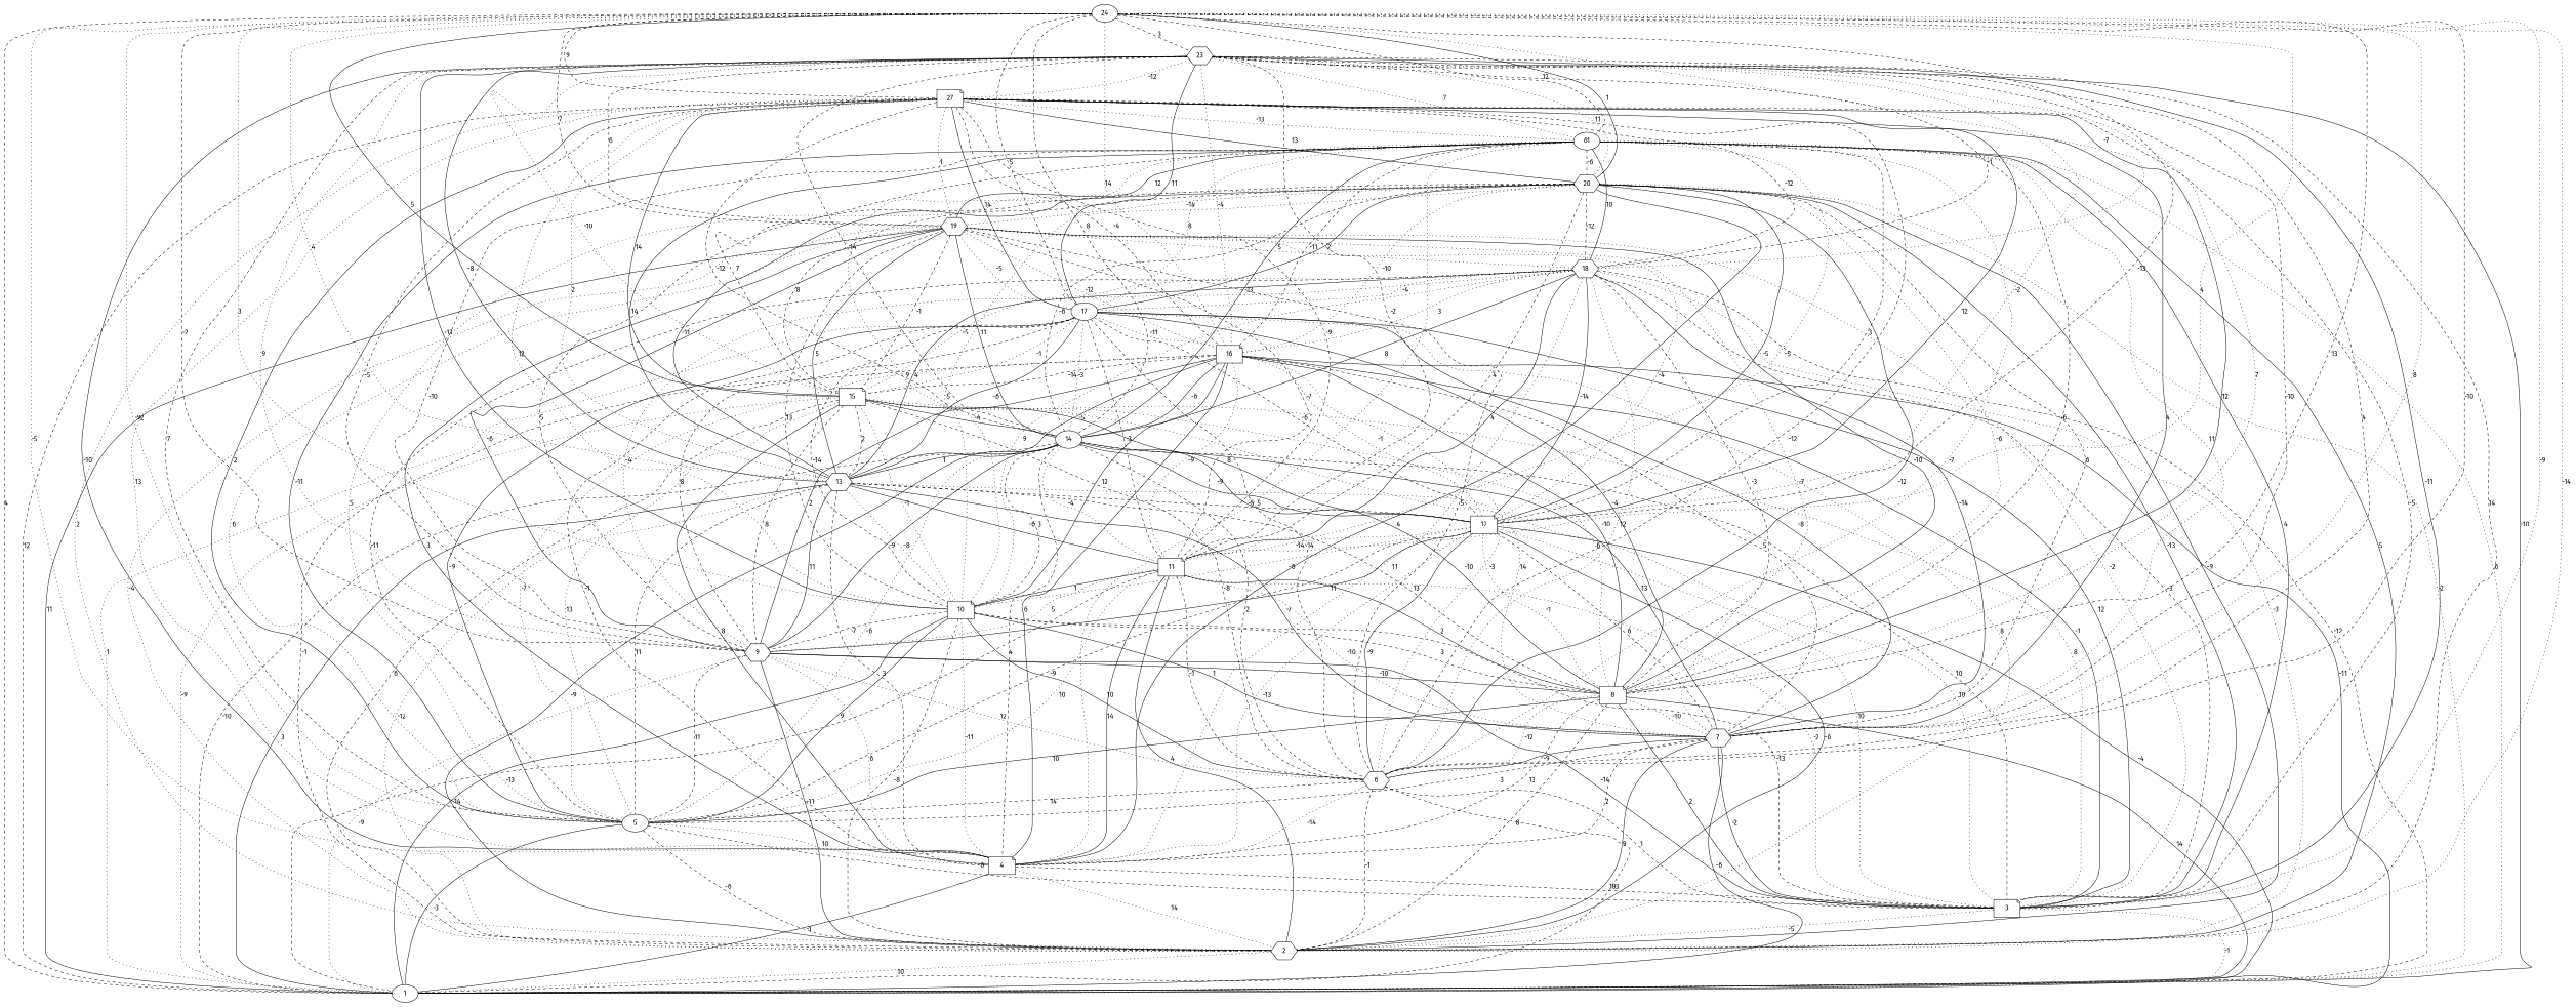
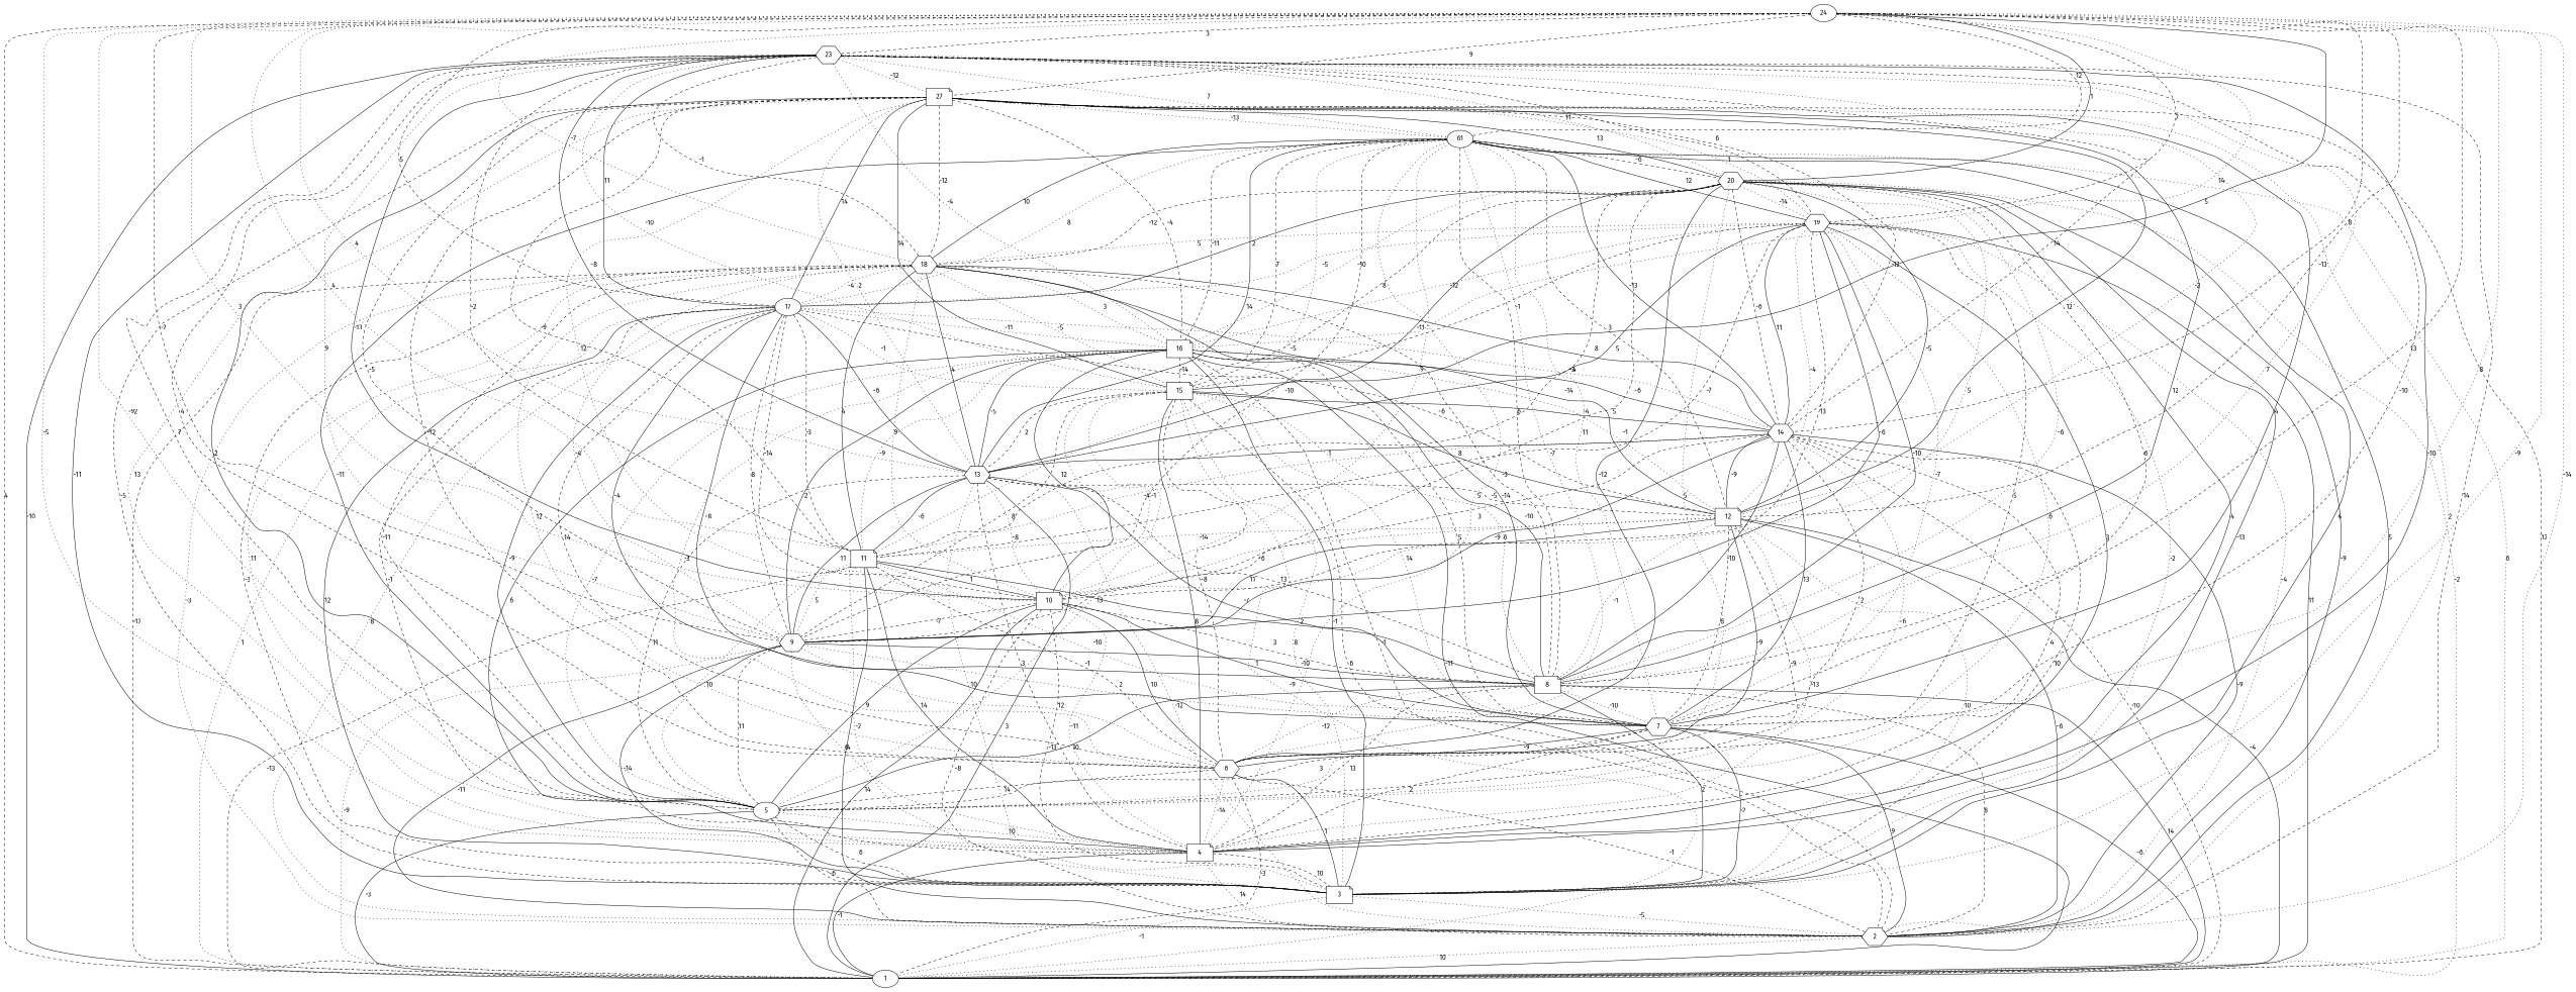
  graph {
    fontname="Fira Sans"
    node [fontname="Fira Sans" shape=hexagon]
    edge [fontname="Fira Sans" style=dotted]
    24 [shape=ellipse]
    1 [shape=ellipse]
    2
    3 [shape=note]
    4 [shape=note]
    5 [shape=ellipse]
    6
    7
    8 [shape=note]
    9
    10 [shape=note]
    11 [shape=note]
    12 [shape=note]
    13
-   14 [shape=ellipse]
+   14
    15 [shape=note]
    16 [shape=note]
    17 [shape=ellipse]
    18
    19
    20
    n22 [label=61 shape=ellipse]
    n23 [label=27 shape=note]
    23
    24 -- 1 [label=4 style=dashed]
    24 -- 2 [label=-14]
    24 -- 3 [label=-9]
    24 -- 4 [label=-5]
    24 -- 5 [label=-92]
-   24 -- 6 [label=-10 style=dashed]
    24 -- 7 [label=8]
    24 -- 8 [label=13 style=dashed]
    24 -- 9 [label=-2 style=dashed]
    24 -- 10 [label=3]
    24 -- 11 [label=4]
    24 -- 12 [label=-13 style=dashed]
    24 -- 13 [label=4]
    24 -- 14 [label=8 style=dashed]
    24 -- 15 [label=5 style=solid]
    24 -- 16 [label=14]
    24 -- 17 [label=5 style=dashed]
    24 -- 18 [label=-7]
    24 -- 19 [label=7 style=dashed]
    24 -- 20 [label=1 style=solid]
    24 -- n22 [label=12 style=dashed]
    24 -- n23 [label=9 style=dashed]
    24 -- 23 [label=3 style=dashed]
    2 -- 1 [label=10]
    3 -- 1 [label=-1]
    3 -- 2 [label=-5]
    4 -- 1 [label=-1 style=solid]
    4 -- 2 [label=14]
    4 -- 3 [label=10 style=dashed]
    5 -- 1 [label=-3 style=solid]
    5 -- 2 [label=-6 style=dashed]
    5 -- 3 [label=6 style=dashed]
    5 -- 4 [label=10]
    6 -- 1 [label=-3 style=dashed]
    6 -- 2 [label=-1 style=dashed]
-   6 -- 3 [label=1 style=dashed]
+   6 -- 3 [label=1 style=solid]
    6 -- 4 [label=-14]
    6 -- 5 [label=14 style=dashed]
    7 -- 1 [label=-6 style=solid]
    7 -- 2 [label=9 style=solid]
    7 -- 3 [label=-2 style=solid]
    7 -- 4 [label=2 style=dashed]
    7 -- 5 [label=3 style=dashed]
    7 -- 6 [label=-9 style=solid]
    8 -- 1 [label=14 style=solid]
    8 -- 2 [label=8 style=dashed]
    8 -- 3 [label=2 style=solid]
    8 -- 4 [label=13 style=dashed]
    8 -- 5 [label=10 style=solid]
    8 -- 6 [label=-12]
    8 -- 7 [label=-10]
    9 -- 1 [label=-9]
    9 -- 2 [label=-11 style=solid]
    9 -- 3 [label=-14 style=solid]
    9 -- 4 [label=6]
    9 -- 5 [label=11 style=dashed]
    9 -- 6 [label=12]
+   9 -- 7 [label=2]
    9 -- 8 [label=-10 style=solid]
    10 -- 1 [label=14 style=solid]
    10 -- 2 [label=-8 style=dashed]
    10 -- 3 [label=-13 style=dashed]
    10 -- 4 [label=-11]
    10 -- 5 [label=9 style=solid]
    10 -- 6 [label=10 style=solid]
    10 -- 7 [label=1 style=solid]
    10 -- 8 [label=3 style=dashed]
    10 -- 9 [label=-7 style=dashed]
    11 -- 1 [label=-13 style=dashed]
    11 -- 2 [label=4 style=solid]
    11 -- 3 [label=-2]
    11 -- 4 [label=14 style=solid]
    11 -- 5 [label=10]
    11 -- 6 [label=-1 style=dashed]
    11 -- 7 [label=-10]
    11 -- 8 [label=2 style=solid]
    11 -- 9 [label=5]
    11 -- 10 [label=1 style=solid]
    12 -- 1 [label=-4 style=solid]
    12 -- 2 [label=-6 style=solid]
    12 -- 3 [label=10]
    12 -- 4 [label=-13]
    12 -- 5 [label=-9 style=dashed]
    12 -- 6 [label=-9 style=solid]
    12 -- 7 [label=6 style=dashed]
    12 -- 8 [label=-1]
    12 -- 9 [label=11 style=solid]
    12 -- 10 [label=-6]
    12 -- 11 [label=-14]
    13 -- 1 [label=3 style=solid]
    13 -- 2 [label=-12]
    13 -- 3 [label=10]
    13 -- 4 [label=3 style=dashed]
    13 -- 5 [label=11 style=dashed]
    13 -- 7 [label=-7 style=solid]
    13 -- 8 [label=13 style=dashed]
    13 -- 9 [label=11 style=solid]
    13 -- 10 [label=-8]
    13 -- 11 [label=-6 style=solid]
    13 -- 12 [label=-5 style=dashed]
    14 -- 1 [label=-10 style=dashed]
    14 -- 2 [label=-9 style=solid]
    14 -- 3 [label=10 style=dashed]
    14 -- 4 [label=4 style=dashed]
    14 -- 5 [label=-6]
    14 -- 6 [label=2 style=dashed]
    14 -- 7 [label=13 style=solid]
    14 -- 8 [label=-10 style=solid]
    14 -- 9 [label=-9 style=solid]
    14 -- 10 [label=3 style=dashed]
    14 -- 11 [label=-4]
    14 -- 12 [label=-9 style=solid]
    14 -- 13 [label=1 style=solid]
    15 -- 1 [label=-9]
    15 -- 2 [label=6 style=dashed]
    15 -- 3 [label=8]
    15 -- 4 [label=8 style=solid]
    15 -- 5 [label=13]
    15 -- 6 [label=-8 style=dashed]
    15 -- 7 [label=14]
    15 -- 8 [label=6]
    15 -- 9 [label=8 style=dashed]
    15 -- 10 [label=-1]
    15 -- 12 [label=8 style=solid]
    15 -- 13 [label=2 style=dashed]
    15 -- 14 [label=-4 style=solid]
    16 -- 1 [label=-11 style=solid]
    16 -- 2 [label=-1 style=dashed]
    16 -- 3 [label=-1 style=solid]
    16 -- 4 [label=6 style=solid]
    16 -- 5 [label=-7]
    16 -- 6 [label=-3]
    16 -- 7 [label=5 style=dashed]
    16 -- 8 [label=-10 style=solid]
    16 -- 9 [label=2 style=solid]
    16 -- 10 [label=12 style=solid]
    16 -- 11 [label=-9]
    16 -- 12 [label=-1]
    16 -- 13 [label=-5 style=solid]
    16 -- 14 [label=-6 style=solid]
    16 -- 15 [label=-14 style=dashed]
    17 -- 1 [label=1]
    17 -- 2 [label=8]
    17 -- 3 [label=12 style=solid]
    17 -- 4 [label=-1 style=dashed]
    17 -- 5 [label=-9 style=solid]
    17 -- 6 [label=14 style=dashed]
    17 -- 7 [label=-8 style=solid]
    17 -- 8 [label=-4 style=solid]
    17 -- 9 [label=8 style=dashed]
    17 -- 10 [label=-14 style=dashed]
    17 -- 11 [label=-3 style=dashed]
    17 -- 12 [label=-6 style=dashed]
    17 -- 13 [label=-6 style=solid]
    17 -- 14 [label=-3]
    17 -- 15 [label=-1]
    17 -- 16 [label=-11]
    18 -- 1 [label=-12 style=dashed]
    18 -- 2 [label=-3]
    18 -- 3 [label=-3 style=dashed]
    18 -- 4 [label=11]
    18 -- 5 [label=-11 style=dashed]
    18 -- 6 [label=12]
    18 -- 7 [label=-14 style=solid]
    18 -- 8 [label=-3 style=dashed]
    18 -- 9 [label=-4]
    18 -- 10 [label=9]
    18 -- 11 [label=4 style=solid]
    18 -- 12 [label=-14 style=solid]
    18 -- 13 [label=4 style=solid]
    18 -- 14 [label=8 style=solid]
    18 -- 15 [label=-5]
    18 -- 16 [label=3]
    18 -- 17 [label=-4]
    19 -- 1 [label=11 style=solid]
    19 -- 2 [label=-4]
    19 -- 3 [label=-2]
    19 -- 4 [label=3 style=solid]
    19 -- 5 [label=6]
    19 -- 6 [label=5 style=dashed]
    19 -- 7 [label=-7]
    19 -- 8 [label=-10 style=solid]
    19 -- 9 [label=-6 style=solid]
    19 -- 10 [label=13 style=dashed]
    19 -- 11 [label=-7 style=dashed]
    19 -- 12 [label=-4]
    19 -- 13 [label=5 style=solid]
    19 -- 14 [label=11 style=solid]
    19 -- 15 [label=-1 style=dashed]
    19 -- 16 [label=-12]
    19 -- 17 [label=-5]
    19 -- 18 [label=5]
    20 -- 1 [label=-2]
    20 -- 2 [label=-9 style=solid]
    20 -- 3 [label=-13 style=solid]
    20 -- 4 [label=4 style=solid]
    20 -- 5 [label=5]
    20 -- 6 [label=-12 style=solid]
    20 -- 7 [label=6 style=dashed]
    20 -- 8 [label=-6]
    20 -- 9 [label=5 style=dashed]
    20 -- 10 [label=5]
    20 -- 11 [label=4 style=dashed]
    20 -- 12 [label=-5 style=solid]
    20 -- 13 [label=-11 style=solid]
    20 -- 14 [label=-6 style=dashed]
    20 -- 15 [label=8 style=dashed]
    20 -- 16 [label=-10]
    20 -- 17 [label=2 style=solid]
    20 -- 18 [label=-12 style=dashed]
    20 -- 19 [label=-14]
    n22 -- 1 [label=6]
    n22 -- 2 [label=5 style=solid]
    n22 -- 3 [label=4 style=solid]
    n22 -- 4 [label=5]
    n22 -- 5 [label=-11 style=solid]
    n22 -- 6 [label=-7]
    n22 -- 7 [label=11]
    n22 -- 8 [label=6 style=dashed]
    n22 -- 9 [label=-10 style=dashed]
    n22 -- 10 [label=9]
    n22 -- 11 [label=-5]
    n22 -- 12 [label=3 style=dashed]
    n22 -- 13 [label=14 style=solid]
    n22 -- 14 [label=-13 style=solid]
    n22 -- 15 [label=7 style=dashed]
    n22 -- 16 [label=-11 style=dashed]
    n22 -- 17 [label=8]
    n22 -- 18 [label=10 style=solid]
    n22 -- 19 [label=12 style=solid]
    n22 -- 20 [label=-6 style=dashed]
    n23 -- 1 [label=12 style=dashed]
    n23 -- 2 [label=2]
    n23 -- 3 [label=-5 style=dashed]
    n23 -- 4 [label=13]
    n23 -- 5 [label=2 style=solid]
    n23 -- 6 [label=-12 style=dashed]
    n23 -- 7 [label=4 style=solid]
    n23 -- 8 [label=12 style=solid]
    n23 -- 9 [label=-5 style=dashed]
    n23 -- 10 [label=12]
    n23 -- 11 [label=-9 style=dashed]
    n23 -- 12 [label=12 style=solid]
    n23 -- 13 [label=2]
    n23 -- 14 [label=-12 style=dashed]
    n23 -- 15 [label=14 style=solid]
    n23 -- 16 [label=-4 style=dashed]
    n23 -- 17 [label=14 style=solid]
    n23 -- 18 [label=-12 style=dashed]
    n23 -- 19 [label=1]
    n23 -- 20 [label=13 style=solid]
    n23 -- n22 [label=-13]
    23 -- 1 [label=-10 style=solid]
    23 -- 2 [label=14 style=dashed]
    23 -- 3 [label=-11 style=solid]
    23 -- 4 [label=-10 style=solid]
    23 -- 5 [label=7 style=dashed]
    23 -- 6 [label=4 style=dashed]
    23 -- 7 [label=-10 style=dashed]
    23 -- 8 [label=7]
    23 -- 9 [label=9]
    23 -- 10 [label=-13 style=solid]
    23 -- 11 [label=-2 style=dashed]
    23 -- 12 [label=-2]
    23 -- 13 [label=-8 style=solid]
    23 -- 14 [label=14 style=dashed]
    23 -- 15 [label=-10]
    23 -- 16 [label=-4]
    23 -- 17 [label=11 style=solid]
    23 -- 18 [label=-1 style=dashed]
    23 -- 19 [label=6 style=dashed]
    23 -- 20 [label=11]
    23 -- n22 [label=7]
    23 -- n23 [label=-12]
  }
